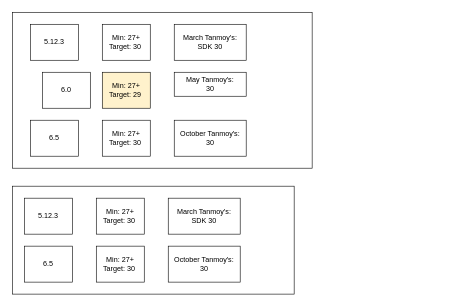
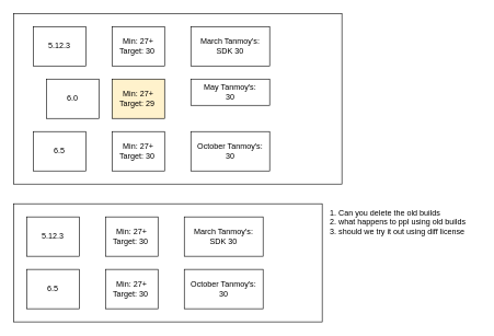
  <mxCell id="0" />
  <mxCell id="1" parent="0" />
  <mxCell id="2" value="" style="rounded=0;whiteSpace=wrap;html=1;fillColor=none;" parent="1" vertex="1"><mxGeometry x="20" y="20" width="500" height="260" as="geometry" /></mxCell>
  <mxCell id="3" value="5.12.3" style="rounded=0;whiteSpace=wrap;html=1;" parent="1" vertex="1"><mxGeometry x="50" y="40" width="80" height="60" as="geometry" /></mxCell>
  <mxCell id="4" value="Min: 27+&lt;br&gt;Target: 30&amp;nbsp;" style="rounded=0;whiteSpace=wrap;html=1;" parent="1" vertex="1"><mxGeometry x="170" y="40" width="80" height="60" as="geometry" /></mxCell>
  <mxCell id="5" value="March Tanmoy's:&lt;br&gt;SDK 30" style="rounded=0;whiteSpace=wrap;html=1;" parent="1" vertex="1"><mxGeometry x="290" y="40" width="120" height="60" as="geometry" /></mxCell>
  <mxCell id="6" value="6.0" style="rounded=0;whiteSpace=wrap;html=1;" parent="1" vertex="1"><mxGeometry x="70" y="120" width="80" height="60" as="geometry" /></mxCell>
  <mxCell id="7" value="Min: 27+&lt;br&gt;Target: 29&amp;nbsp;" style="rounded=0;whiteSpace=wrap;html=1;fillColor=#fff2cc;" parent="1" vertex="1"><mxGeometry x="170" y="120" width="80" height="60" as="geometry" /></mxCell>
  <mxCell id="8" value="May Tanmoy's:&lt;br&gt;30" style="rounded=0;whiteSpace=wrap;html=1;" parent="1" vertex="1"><mxGeometry x="290" y="120" width="120" height="40" as="geometry" /></mxCell>
  <mxCell id="9" value="6.5" style="rounded=0;whiteSpace=wrap;html=1;" parent="1" vertex="1"><mxGeometry x="50" y="200" width="80" height="60" as="geometry" /></mxCell>
  <mxCell id="10" value="Min: 27+&lt;br&gt;Target: 30&amp;nbsp;" style="rounded=0;whiteSpace=wrap;html=1;" parent="1" vertex="1"><mxGeometry x="170" y="200" width="80" height="60" as="geometry" /></mxCell>
  <mxCell id="11" value="October Tanmoy's:&lt;br&gt;30" style="rounded=0;whiteSpace=wrap;html=1;" parent="1" vertex="1"><mxGeometry x="290" y="200" width="120" height="60" as="geometry" /></mxCell>
  <mxCell id="12" value="" style="shape=image;html=1;verticalAlign=top;verticalLabelPosition=bottom;labelBackgroundColor=#ffffff;imageAspect=0;aspect=fixed;image=https://cdn3.iconfinder.com/data/icons/flat-actions-icons-9/792/Tick_Mark_Dark-128.png" parent="1" vertex="1"><mxGeometry x="450" y="50" width="40" height="40" as="geometry" /></mxCell>
  <mxCell id="13" value="" style="shape=image;html=1;verticalAlign=top;verticalLabelPosition=bottom;labelBackgroundColor=#ffffff;imageAspect=0;aspect=fixed;image=https://cdn3.iconfinder.com/data/icons/musthave/128/Delete.png" parent="1" vertex="1"><mxGeometry x="460" y="135" width="30" height="30" as="geometry" /></mxCell>
  <mxCell id="14" value="" style="shape=image;html=1;verticalAlign=top;verticalLabelPosition=bottom;labelBackgroundColor=#ffffff;imageAspect=0;aspect=fixed;image=https://cdn1.iconfinder.com/data/icons/gradak-interface/32/interface-65-128.png" parent="1" vertex="1"><mxGeometry x="230" y="240" width="40" height="40" as="geometry" /></mxCell>
  <mxCell id="15" value="5.12.3" style="rounded=0;whiteSpace=wrap;html=1;" parent="1" vertex="1"><mxGeometry x="40" y="330" width="80" height="60" as="geometry" /></mxCell>
  <mxCell id="16" value="Min: 27+&lt;br&gt;Target: 30&amp;nbsp;" style="rounded=0;whiteSpace=wrap;html=1;" parent="1" vertex="1"><mxGeometry x="160" y="330" width="80" height="60" as="geometry" /></mxCell>
  <mxCell id="17" value="March Tanmoy's:&lt;br&gt;SDK 30" style="rounded=0;whiteSpace=wrap;html=1;" parent="1" vertex="1"><mxGeometry x="280" y="330" width="120" height="60" as="geometry" /></mxCell>
  <mxCell id="18" value="6.5" style="rounded=0;whiteSpace=wrap;html=1;" parent="1" vertex="1"><mxGeometry x="40" y="410" width="80" height="60" as="geometry" /></mxCell>
  <mxCell id="19" value="Min: 27+&lt;br&gt;Target: 30&amp;nbsp;" style="rounded=0;whiteSpace=wrap;html=1;" parent="1" vertex="1"><mxGeometry x="160" y="410" width="80" height="60" as="geometry" /></mxCell>
  <mxCell id="20" value="October Tanmoy's:&lt;br&gt;30" style="rounded=0;whiteSpace=wrap;html=1;" parent="1" vertex="1"><mxGeometry x="280" y="410" width="120" height="60" as="geometry" /></mxCell>
  <mxCell id="21" value="" style="shape=image;html=1;verticalAlign=top;verticalLabelPosition=bottom;labelBackgroundColor=#ffffff;imageAspect=0;aspect=fixed;image=https://cdn3.iconfinder.com/data/icons/flat-actions-icons-9/792/Tick_Mark_Dark-128.png" parent="1" vertex="1"><mxGeometry x="440" y="340" width="40" height="40" as="geometry" /></mxCell>
  <mxCell id="22" value="" style="shape=image;html=1;verticalAlign=top;verticalLabelPosition=bottom;labelBackgroundColor=#ffffff;imageAspect=0;aspect=fixed;image=https://cdn0.iconfinder.com/data/icons/zondicons/20/question-128.png" parent="1" vertex="1"><mxGeometry x="445" y="425" width="30" height="30" as="geometry" /></mxCell>
  <mxCell id="23" value="" style="rounded=0;whiteSpace=wrap;html=1;fillColor=none;" parent="1" vertex="1"><mxGeometry x="20" y="310" width="470" height="180" as="geometry" /></mxCell>
+ <mxCell id="24" value="&lt;div&gt;&lt;span&gt;1. Can you delete the old builds&lt;/span&gt;&lt;/div&gt;&lt;div&gt;&lt;span&gt;2. what happens to ppl using old builds&lt;/span&gt;&lt;/div&gt;&lt;div&gt;&lt;span&gt;3. should we try it out using diff license&lt;/span&gt;&lt;/div&gt;" style="text;html=1;strokeColor=none;fillColor=none;align=left;verticalAlign=top;whiteSpace=wrap;rounded=0;" parent="1" vertex="1"><mxGeometry x="500" y="310" width="230" height="70" as="geometry" /></mxCell>
